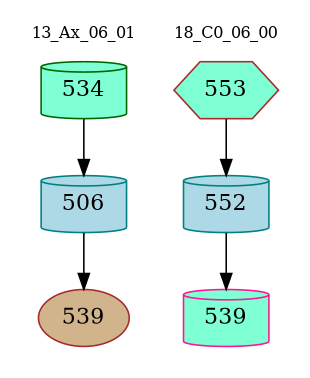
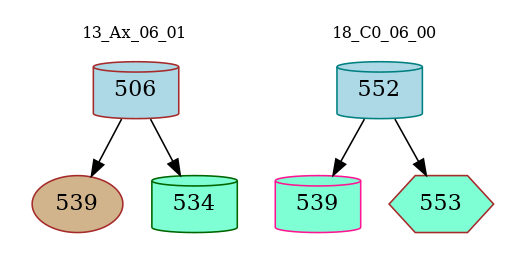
  digraph {
    node [color=teal fillcolor=aquamarine shape=cylinder style=filled]
    edge [color=black]
-   n1 [fillcolor=lightblue label=506]
+   n1 [color=brown fillcolor=lightblue label=506]
    n2 [color=brown fillcolor=tan label=539 shape=ellipse]
    n3 [color=darkgreen label=534]
    n4 [fillcolor=lightblue label=552]
    n5 [color=deeppink label=539]
    n6 [color=brown label=553 shape=hexagon]
    subgraph cluster_1 {
      color=white
      fontsize=10
      label="13_Ax_06_01"
      n1
      n2
      n3
    }
    subgraph cluster_2 {
      color=white
      fontsize=10
      label="18_C0_06_00"
      n4
      n5
      n6
    }
    n1 -> n2
-   n3 -> n1
+   n1 -> n3
    n4 -> n5
-   n6 -> n4
+   n4 -> n6
  }
